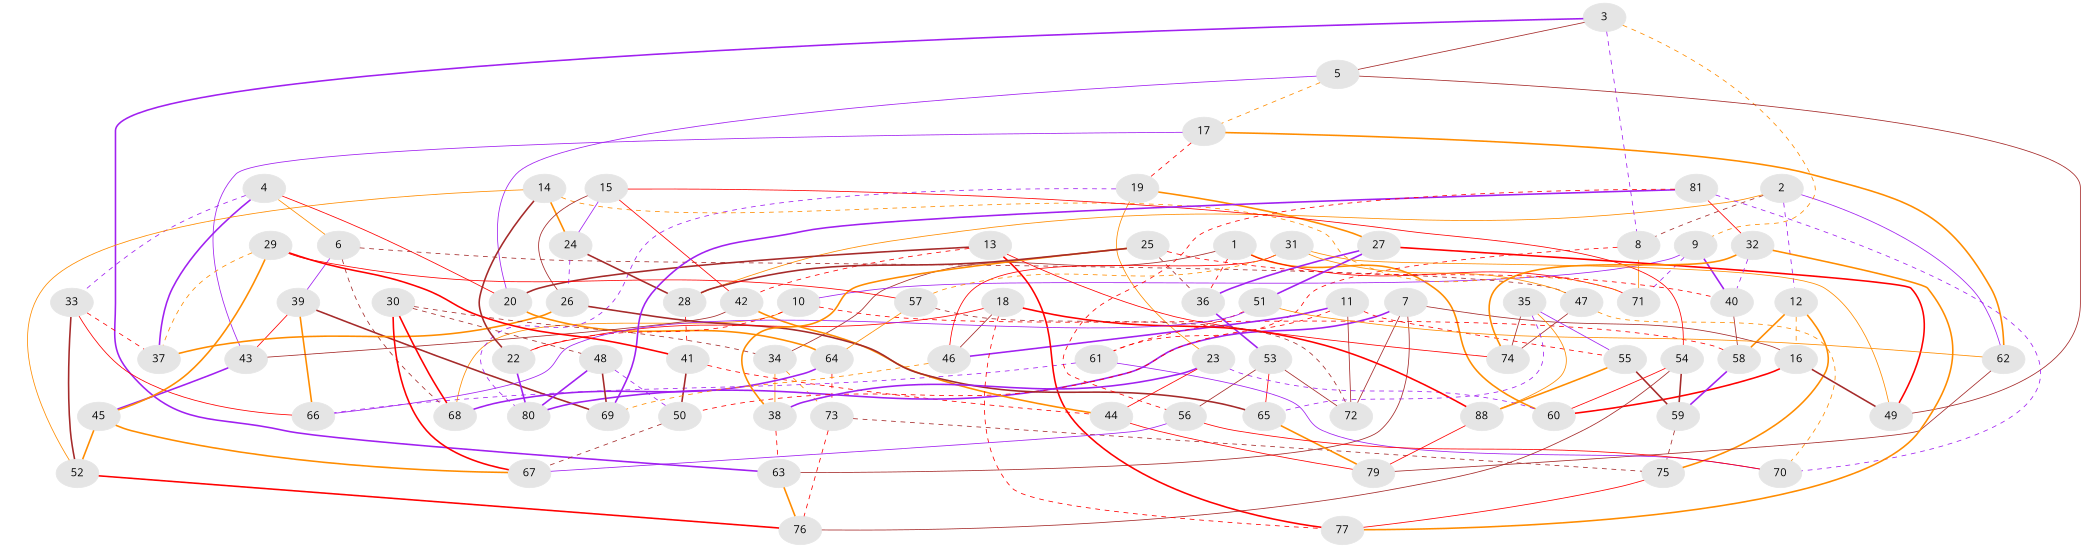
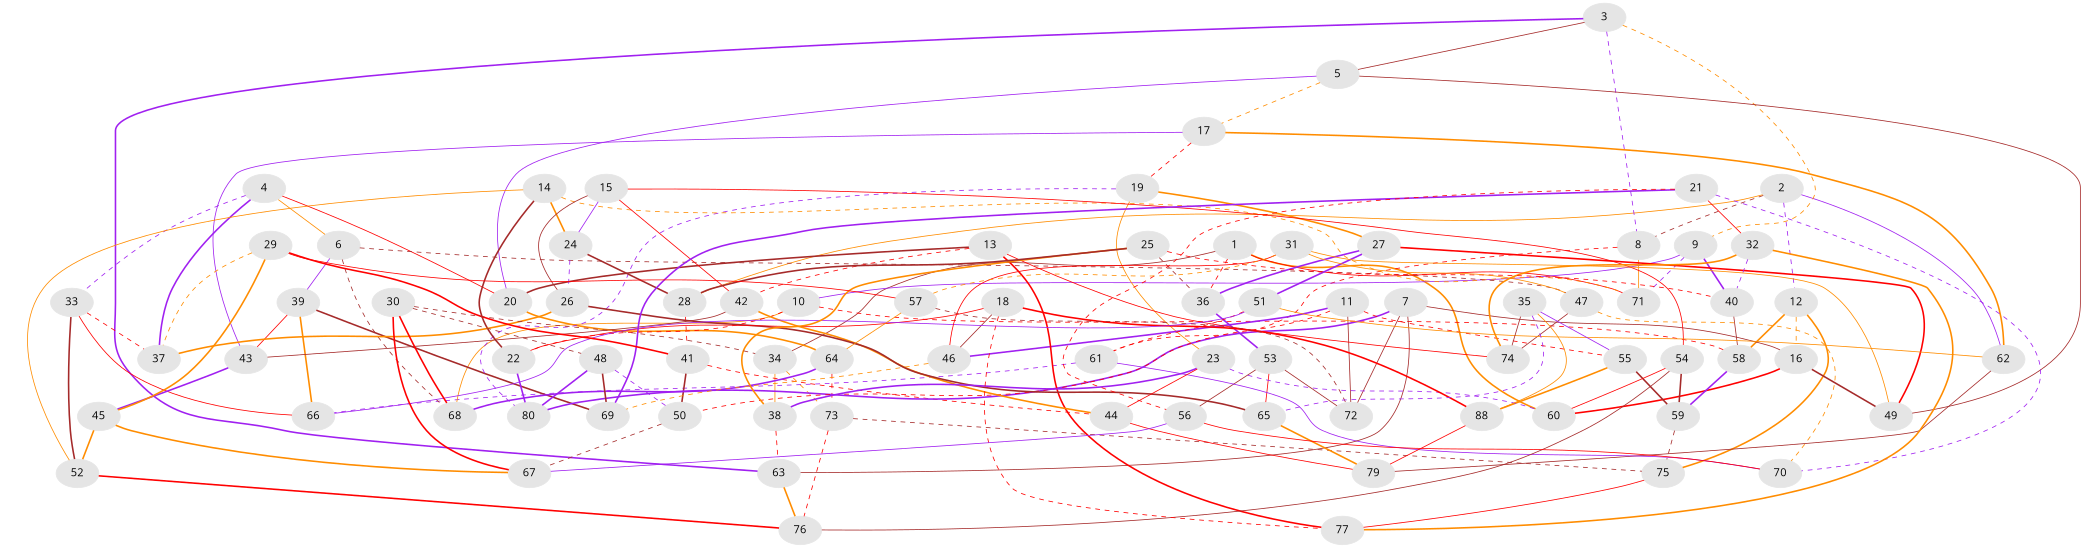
  graph {
    fontname="Open Sans"
    node [color=gray90 fontname="Open Sans" style=filled]
    edge [color=red fontname="Open Sans" style=solid]
    1
    34
    36
    60
    71
    38
    73
    53
    2
    8
    12
    28
    62
    61
    16
    58
    75
    41
    79
    3
    5
    9
    63
    20
    17
    49
    10
    40
    76
    4
    6
    33
    37
    39
    47
    68
    64
    52
    66
    19
    43
    69
    74
    70
    7
    72
    80
    22
    59
    11
    46
    50
    55
    67
    n55 [label=88]
    77
    13
    42
    44
    14
    24
    26
    15
    54
    65
    23
    27
    45
    18
    51
-   21 [label=81]
+   21
    32
    56
    25
    29
    57
    30
    48
    31
    35
    1 -- 34 [color=brown]
    1 -- 36 [style=dashed]
    1 -- 60 [color=darkorange style=bold]
    1 -- 71
    34 -- 38 [color=darkorange]
    34 -- 73 [color=darkorange style=dashed]
    36 -- 53 [color=purple style=bold]
    38 -- 63 [style=dashed]
    73 -- 75 [color=brown style=dashed]
    73 -- 76 [style=dashed]
    53 -- 72 [color=brown]
    53 -- 65
    53 -- 56 [color=brown]
    2 -- 8 [color=brown style=dashed]
    2 -- 12 [color=purple style=dashed]
    2 -- 28 [color=darkorange]
    2 -- 62 [color=purple]
    8 -- 71 [color=darkorange]
    8 -- 61 [style=dashed]
    12 -- 16 [color=darkorange style=dashed]
    12 -- 58 [color=darkorange style=bold]
    12 -- 75 [color=darkorange style=bold]
    28 -- 41 [style=dashed]
    62 -- 79 [color=brown]
    61 -- 66 [color=purple style=dashed]
    61 -- 70 [color=purple]
    16 -- 60 [style=bold]
    16 -- 49 [color=brown style=bold]
    58 -- 59 [color=purple style=bold]
    75 -- 77
    41 -- 50 [color=brown style=bold]
    41 -- 44 [style=dashed]
    3 -- 8 [color=purple style=dashed]
    3 -- 5 [color=brown]
    3 -- 9 [color=darkorange style=dashed]
    3 -- 63 [color=purple style=bold]
    5 -- 20 [color=purple]
    5 -- 17 [color=darkorange style=dashed]
    5 -- 49 [color=brown]
    9 -- 71 [color=purple style=dashed]
    9 -- 10 [color=purple]
    9 -- 40 [color=purple style=bold]
    63 -- 76 [color=darkorange style=bold]
    20 -- 64 [color=darkorange style=bold]
    17 -- 62 [color=darkorange style=bold]
    17 -- 19 [style=dashed]
    17 -- 43 [color=purple]
    10 -- 58 [style=dashed]
    10 -- 68 [color=darkorange]
    10 -- 22 [style=dashed]
    40 -- 58 [color=brown]
    4 -- 20
    4 -- 6 [color=darkorange]
    4 -- 33 [color=purple style=dashed]
    4 -- 37 [color=purple style=bold]
    6 -- 39 [color=purple]
    6 -- 47 [color=brown style=dashed]
    6 -- 68 [color=brown style=dashed]
    33 -- 37 [style=dashed]
    33 -- 52 [color=brown style=bold]
    33 -- 66
    39 -- 66 [color=darkorange style=bold]
    39 -- 43
    39 -- 69 [color=brown style=bold]
    47 -- 74 [color=brown]
    47 -- 70 [color=darkorange style=dashed]
    64 -- 73 [style=dashed]
    64 -- 68 [color=purple style=bold]
    52 -- 76 [style=bold]
    19 -- 80 [color=purple style=dashed]
    19 -- 23 [color=darkorange]
    19 -- 27 [color=darkorange style=bold]
    43 -- 45 [color=purple style=bold]
    7 -- 16 [color=brown]
    7 -- 63 [color=brown]
    7 -- 72 [color=brown]
    7 -- 80 [color=purple style=bold]
    22 -- 80 [color=purple style=bold]
    59 -- 75 [color=brown style=dashed]
    11 -- 72 [color=brown]
    11 -- 46 [color=purple style=bold]
    11 -- 50 [style=dashed]
    11 -- 55 [style=dashed]
    46 -- 69 [color=darkorange style=dashed]
    50 -- 67 [color=brown style=dashed]
    55 -- 59 [color=brown style=bold]
    55 -- n55 [color=darkorange style=bold]
    n55 -- 79
    13 -- 20 [color=brown style=bold]
    13 -- 74
    13 -- 77 [style=bold]
    13 -- 42 [style=dashed]
    42 -- 43 [color=brown]
    42 -- 44 [color=darkorange style=bold]
    44 -- 79
    14 -- 71 [color=darkorange style=dashed]
    14 -- 52 [color=darkorange]
    14 -- 22 [color=brown style=bold]
    14 -- 24 [color=darkorange style=bold]
    24 -- 28 [color=brown style=bold]
    24 -- 26 [color=purple style=dashed]
    26 -- 37 [color=darkorange style=bold]
    26 -- 65 [color=brown style=bold]
    15 -- 42
    15 -- 24 [color=purple]
    15 -- 26 [color=brown]
    15 -- 54
    54 -- 60
    54 -- 76 [color=brown]
    54 -- 59 [color=brown style=bold]
    65 -- 79 [color=darkorange style=bold]
    23 -- 60 [color=purple style=dashed]
    23 -- 38 [color=purple style=bold]
    23 -- 44
    27 -- 36 [color=purple style=bold]
    27 -- 49 [style=bold]
    27 -- 51 [color=purple style=bold]
    45 -- 52 [color=darkorange style=bold]
    45 -- 67 [color=darkorange style=bold]
    18 -- 22
    18 -- 46 [color=brown]
    18 -- n55 [style=bold]
    18 -- 77 [style=dashed]
    51 -- 62 [color=darkorange]
    51 -- 61 [style=dashed]
    51 -- 66 [color=purple]
    21 -- 69 [color=purple style=bold]
    21 -- 70 [color=purple style=dashed]
    21 -- 32
    21 -- 56 [style=dashed]
    32 -- 40 [color=purple style=dashed]
    32 -- 74 [color=darkorange style=bold]
    32 -- 77 [color=darkorange style=bold]
    56 -- 70
    56 -- 67 [color=purple]
    25 -- 36 [color=brown style=dashed]
    25 -- 38 [color=darkorange style=bold]
    25 -- 28 [color=brown style=bold]
    25 -- 40 [style=dashed]
    29 -- 41 [style=bold]
    29 -- 37 [color=darkorange style=dashed]
    29 -- 45 [color=darkorange style=bold]
    29 -- 57
    57 -- 64 [color=darkorange]
    57 -- 72 [color=brown style=dashed]
    30 -- 34 [color=brown style=dashed]
    30 -- 68 [style=bold]
    30 -- 67 [style=bold]
    30 -- 48 [color=brown style=dashed]
    48 -- 69 [color=brown style=bold]
    48 -- 80 [color=purple style=bold]
    48 -- 50 [color=purple style=dashed]
    31 -- 49 [color=darkorange]
    31 -- 47 [color=darkorange]
    31 -- 46
    31 -- 57 [color=darkorange style=dashed]
    35 -- 74 [color=brown]
    35 -- 55 [color=purple]
    35 -- n55 [color=darkorange]
    35 -- 65 [color=purple style=dashed]
  }
